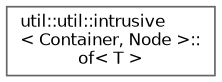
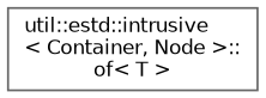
  digraph {
    rankdir=LR
-   n1 [color=grey40 fillcolor=white fontname=Helvetica fontsize=10 height=0.2 label="util::util::intrusive\l\< Container, Node \>::\lof\< T \>" shape=box style=filled width=0.4]
+   n1 [color=grey40 fillcolor=white fontname=Helvetica fontsize=10 height=0.2 label="util::estd::intrusive\l\< Container, Node \>::\lof\< T \>" shape=box style=filled width=0.4]
  }
